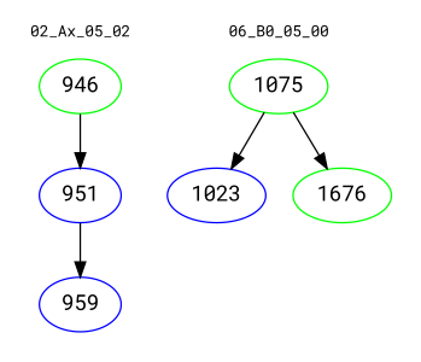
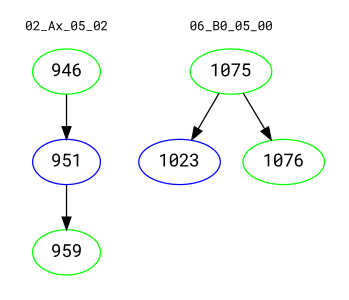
  digraph {
    fontname="Roboto Mono"
    node [color=blue fontname="Roboto Mono"]
    edge [color=black fontname="Roboto Mono"]
    n1 [label=951]
    n2 [color=green label=946]
-   n3 [label=959]
+   n3 [color=green label=959]
    n4 [color=green label=1075]
    n5 [label=1023]
-   n6 [color=green label=1676]
+   n6 [color=green label=1076]
    subgraph cluster_1 {
      color=white
      fontsize=10
      label="02_Ax_05_02"
      n1
      n2
      n3
    }
    subgraph cluster_2 {
      color=white
      fontsize=10
      label="06_B0_05_00"
      n4
      n5
      n6
    }
    n1 -> n3
    n2 -> n1
    n4 -> n5
    n4 -> n6
  }
